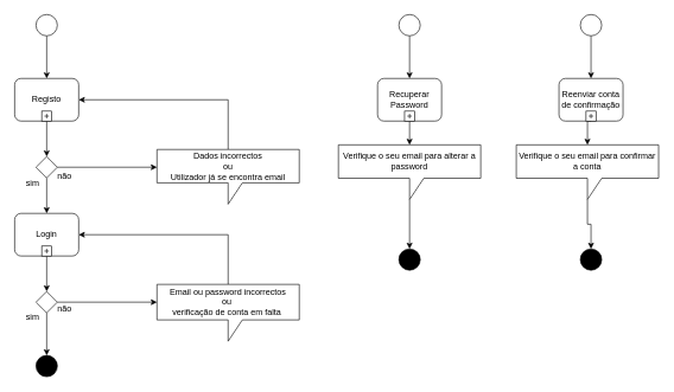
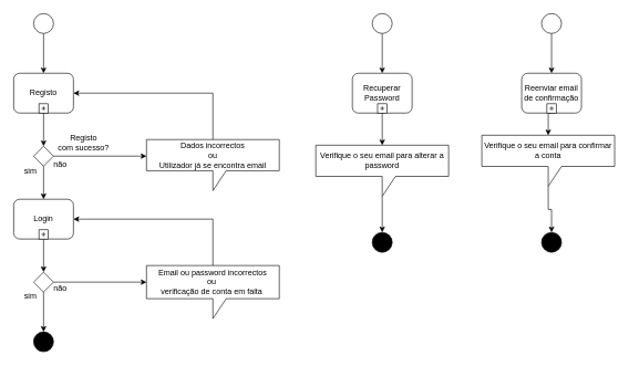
  <mxCell id="0" />
  <mxCell id="1" parent="0" />
  <mxCell id="2" style="edgeStyle=orthogonalEdgeStyle;rounded=0;orthogonalLoop=1;jettySize=auto;html=1;exitX=0.5;exitY=1;exitDx=0;exitDy=0;entryX=0.5;entryY=0;entryDx=0;entryDy=0;" edge="1" parent="1" source="3" target="5"><mxGeometry relative="1" as="geometry" /></mxCell>
  <mxCell id="3" value="" style="ellipse;whiteSpace=wrap;html=1;rounded=0;shadow=0;labelBackgroundColor=none;strokeWidth=1;fontFamily=Verdana;fontSize=8;align=center;" vertex="1" parent="1"><mxGeometry x="50" y="20" width="30" height="30" as="geometry" /></mxCell>
  <mxCell id="4" style="edgeStyle=orthogonalEdgeStyle;rounded=0;orthogonalLoop=1;jettySize=auto;html=1;exitX=0.5;exitY=1;exitDx=0;exitDy=0;entryX=0.5;entryY=0;entryDx=0;entryDy=0;entryPerimeter=0;" edge="1" parent="1" source="5" target="9"><mxGeometry relative="1" as="geometry" /></mxCell>
  <mxCell id="5" value="Registo" style="html=1;whiteSpace=wrap;rounded=1;dropTarget=0;" vertex="1" parent="1"><mxGeometry x="20" y="110" width="90" height="60" as="geometry" /></mxCell>
  <mxCell id="6" value="" style="html=1;shape=plus;outlineConnect=0;" vertex="1" parent="5"><mxGeometry x="0.5" y="1" width="14" height="14" relative="1" as="geometry"><mxPoint x="-7" y="-14" as="offset" /></mxGeometry></mxCell>
  <mxCell id="7" style="edgeStyle=orthogonalEdgeStyle;rounded=0;orthogonalLoop=1;jettySize=auto;html=1;exitX=0.5;exitY=1;exitDx=0;exitDy=0;exitPerimeter=0;entryX=0.5;entryY=0;entryDx=0;entryDy=0;" edge="1" parent="1" source="9" target="12"><mxGeometry relative="1" as="geometry" /></mxCell>
  <mxCell id="8" style="edgeStyle=orthogonalEdgeStyle;rounded=0;orthogonalLoop=1;jettySize=auto;html=1;exitX=1;exitY=0.5;exitDx=0;exitDy=0;exitPerimeter=0;entryX=0;entryY=0;entryDx=0;entryDy=25;entryPerimeter=0;" edge="1" parent="1" source="9" target="25"><mxGeometry relative="1" as="geometry" /></mxCell>
  <mxCell id="9" value="" style="strokeWidth=1;html=1;shape=mxgraph.flowchart.decision;whiteSpace=wrap;rounded=1;shadow=0;labelBackgroundColor=none;fontFamily=Verdana;fontSize=8;align=center;" vertex="1" parent="1"><mxGeometry x="50" y="220" width="30" height="30" as="geometry" /></mxCell>
+ <mxCell id="10" value="Registo &lt;br&gt;com sucesso?" style="text;html=1;align=center;verticalAlign=middle;resizable=0;points=[];autosize=1;" vertex="1" parent="1"><mxGeometry x="80" y="200" width="90" height="30" as="geometry" /></mxCell>
  <mxCell id="11" style="edgeStyle=orthogonalEdgeStyle;rounded=0;orthogonalLoop=1;jettySize=auto;html=1;exitX=0.5;exitY=1;exitDx=0;exitDy=0;entryX=0.5;entryY=0;entryDx=0;entryDy=0;entryPerimeter=0;" edge="1" parent="1" source="12" target="18"><mxGeometry relative="1" as="geometry" /></mxCell>
  <mxCell id="12" value="Login" style="html=1;whiteSpace=wrap;rounded=1;dropTarget=0;" vertex="1" parent="1"><mxGeometry x="20" y="300" width="90" height="60" as="geometry" /></mxCell>
  <mxCell id="13" value="" style="html=1;shape=plus;outlineConnect=0;" vertex="1" parent="12"><mxGeometry x="0.5" y="1" width="14" height="14" relative="1" as="geometry"><mxPoint x="-7" y="-14" as="offset" /></mxGeometry></mxCell>
  <mxCell id="14" value="sim" style="text;html=1;align=center;verticalAlign=middle;resizable=0;points=[];autosize=1;" vertex="1" parent="1"><mxGeometry x="30" y="247" width="30" height="20" as="geometry" /></mxCell>
  <mxCell id="15" value="não" style="text;html=1;align=center;verticalAlign=middle;resizable=0;points=[];autosize=1;" vertex="1" parent="1"><mxGeometry x="70" y="237" width="40" height="20" as="geometry" /></mxCell>
  <mxCell id="16" style="edgeStyle=orthogonalEdgeStyle;rounded=0;orthogonalLoop=1;jettySize=auto;html=1;exitX=0.5;exitY=1;exitDx=0;exitDy=0;exitPerimeter=0;entryX=0.5;entryY=0;entryDx=0;entryDy=0;" edge="1" parent="1" source="18" target="21"><mxGeometry relative="1" as="geometry" /></mxCell>
  <mxCell id="17" style="edgeStyle=orthogonalEdgeStyle;rounded=0;orthogonalLoop=1;jettySize=auto;html=1;exitX=1;exitY=0.5;exitDx=0;exitDy=0;exitPerimeter=0;entryX=0;entryY=0;entryDx=0;entryDy=25;entryPerimeter=0;" edge="1" parent="1" source="18" target="23"><mxGeometry relative="1" as="geometry" /></mxCell>
  <mxCell id="18" value="" style="strokeWidth=1;html=1;shape=mxgraph.flowchart.decision;whiteSpace=wrap;rounded=1;shadow=0;labelBackgroundColor=none;fontFamily=Verdana;fontSize=8;align=center;" vertex="1" parent="1"><mxGeometry x="50" y="410" width="30" height="30" as="geometry" /></mxCell>
  <mxCell id="19" value="sim" style="text;html=1;align=center;verticalAlign=middle;resizable=0;points=[];autosize=1;" vertex="1" parent="1"><mxGeometry x="30" y="437" width="30" height="20" as="geometry" /></mxCell>
  <mxCell id="20" value="não" style="text;html=1;align=center;verticalAlign=middle;resizable=0;points=[];autosize=1;" vertex="1" parent="1"><mxGeometry x="70" y="425" width="40" height="20" as="geometry" /></mxCell>
  <mxCell id="21" value="" style="ellipse;whiteSpace=wrap;html=1;rounded=0;shadow=0;labelBackgroundColor=none;strokeWidth=1;fontFamily=Verdana;fontSize=8;align=center;fillColor=#000000;" vertex="1" parent="1"><mxGeometry x="50" y="500" width="30" height="30" as="geometry" /></mxCell>
  <mxCell id="22" style="edgeStyle=orthogonalEdgeStyle;rounded=0;orthogonalLoop=1;jettySize=auto;html=1;exitX=0.5;exitY=0;exitDx=0;exitDy=0;exitPerimeter=0;entryX=1;entryY=0.5;entryDx=0;entryDy=0;" edge="1" parent="1" source="23" target="12"><mxGeometry relative="1" as="geometry" /></mxCell>
  <mxCell id="23" value="Email ou password&amp;nbsp;incorrectos&lt;br&gt;ou&amp;nbsp;&lt;br&gt;verificação de conta em falta&amp;nbsp;" style="shape=callout;whiteSpace=wrap;html=1;perimeter=calloutPerimeter;" vertex="1" parent="1"><mxGeometry x="220" y="400" width="200" height="80" as="geometry" /></mxCell>
  <mxCell id="24" style="edgeStyle=orthogonalEdgeStyle;rounded=0;orthogonalLoop=1;jettySize=auto;html=1;exitX=0.5;exitY=0;exitDx=0;exitDy=0;exitPerimeter=0;entryX=1;entryY=0.5;entryDx=0;entryDy=0;" edge="1" parent="1" source="25" target="5"><mxGeometry relative="1" as="geometry" /></mxCell>
  <mxCell id="25" value="Dados incorrectos&lt;br&gt;ou&lt;br&gt;Utilizador já se encontra email" style="shape=callout;whiteSpace=wrap;html=1;perimeter=calloutPerimeter;" vertex="1" parent="1"><mxGeometry x="220" y="210" width="200" height="77" as="geometry" /></mxCell>
  <mxCell id="26" style="edgeStyle=orthogonalEdgeStyle;rounded=0;orthogonalLoop=1;jettySize=auto;html=1;exitX=0.5;exitY=1;exitDx=0;exitDy=0;entryX=0.5;entryY=0;entryDx=0;entryDy=0;" edge="1" parent="1" source="27" target="29"><mxGeometry relative="1" as="geometry" /></mxCell>
  <mxCell id="27" value="" style="ellipse;whiteSpace=wrap;html=1;rounded=0;shadow=0;labelBackgroundColor=none;strokeWidth=1;fontFamily=Verdana;fontSize=8;align=center;" vertex="1" parent="1"><mxGeometry x="560" y="20" width="30" height="30" as="geometry" /></mxCell>
  <mxCell id="28" style="edgeStyle=orthogonalEdgeStyle;rounded=0;orthogonalLoop=1;jettySize=auto;html=1;exitX=0.5;exitY=1;exitDx=0;exitDy=0;entryX=0.5;entryY=0;entryDx=0;entryDy=0;entryPerimeter=0;" edge="1" parent="1" source="29" target="32"><mxGeometry relative="1" as="geometry" /></mxCell>
  <mxCell id="29" value="Recuperar Password" style="html=1;whiteSpace=wrap;rounded=1;dropTarget=0;" vertex="1" parent="1"><mxGeometry x="530" y="110" width="90" height="60" as="geometry" /></mxCell>
  <mxCell id="30" value="" style="html=1;shape=plus;outlineConnect=0;" vertex="1" parent="29"><mxGeometry x="0.5" y="1" width="14" height="14" relative="1" as="geometry"><mxPoint x="-7" y="-14" as="offset" /></mxGeometry></mxCell>
  <mxCell id="31" style="edgeStyle=orthogonalEdgeStyle;rounded=0;orthogonalLoop=1;jettySize=auto;html=1;exitX=0;exitY=0;exitDx=100;exitDy=77;exitPerimeter=0;entryX=0.5;entryY=0;entryDx=0;entryDy=0;" edge="1" parent="1" source="32" target="33"><mxGeometry relative="1" as="geometry" /></mxCell>
- <mxCell id="32" value="Verifique o seu email para alterar a password" style="shape=callout;whiteSpace=wrap;html=1;perimeter=calloutPerimeter;" vertex="1" parent="1"><mxGeometry x="475" y="203.5" width="200" height="77" as="geometry" /></mxCell>
+ <mxCell id="32" value="Verifique o seu email para alterar a password" style="shape=callout;whiteSpace=wrap;html=1;perimeter=calloutPerimeter;" vertex="1" parent="1"><mxGeometry x="475" y="218.5" width="200" height="77" as="geometry" /></mxCell>
  <mxCell id="33" value="" style="ellipse;whiteSpace=wrap;html=1;rounded=0;shadow=0;labelBackgroundColor=none;strokeWidth=1;fontFamily=Verdana;fontSize=8;align=center;fillColor=#000000;" vertex="1" parent="1"><mxGeometry x="560" y="350" width="30" height="30" as="geometry" /></mxCell>
  <mxCell id="34" style="edgeStyle=orthogonalEdgeStyle;rounded=0;orthogonalLoop=1;jettySize=auto;html=1;exitX=0.5;exitY=1;exitDx=0;exitDy=0;entryX=0.5;entryY=0;entryDx=0;entryDy=0;" edge="1" parent="1" source="35" target="37"><mxGeometry relative="1" as="geometry" /></mxCell>
  <mxCell id="35" value="" style="ellipse;whiteSpace=wrap;html=1;rounded=0;shadow=0;labelBackgroundColor=none;strokeWidth=1;fontFamily=Verdana;fontSize=8;align=center;" vertex="1" parent="1"><mxGeometry x="815" y="20" width="30" height="30" as="geometry" /></mxCell>
  <mxCell id="36" style="edgeStyle=orthogonalEdgeStyle;rounded=0;orthogonalLoop=1;jettySize=auto;html=1;exitX=0.5;exitY=1;exitDx=0;exitDy=0;entryX=0.5;entryY=0;entryDx=0;entryDy=0;entryPerimeter=0;" edge="1" parent="1" source="37" target="40"><mxGeometry relative="1" as="geometry" /></mxCell>
- <mxCell id="37" value="Reenviar conta de confirmação" style="html=1;whiteSpace=wrap;rounded=1;dropTarget=0;" vertex="1" parent="1"><mxGeometry x="785" y="110" width="90" height="60" as="geometry" /></mxCell>
+ <mxCell id="37" value="Reenviar email de confirmação" style="html=1;whiteSpace=wrap;rounded=1;dropTarget=0;" vertex="1" parent="1"><mxGeometry x="785" y="110" width="90" height="60" as="geometry" /></mxCell>
  <mxCell id="38" value="" style="html=1;shape=plus;outlineConnect=0;" vertex="1" parent="37"><mxGeometry x="0.5" y="1" width="14" height="14" relative="1" as="geometry"><mxPoint x="-7" y="-14" as="offset" /></mxGeometry></mxCell>
  <mxCell id="39" style="edgeStyle=orthogonalEdgeStyle;rounded=0;orthogonalLoop=1;jettySize=auto;html=1;exitX=0;exitY=0;exitDx=100;exitDy=77;exitPerimeter=0;entryX=0.5;entryY=0;entryDx=0;entryDy=0;" edge="1" parent="1" source="40" target="41"><mxGeometry relative="1" as="geometry" /></mxCell>
  <mxCell id="40" value="Verifique o seu email para confirmar a conta" style="shape=callout;whiteSpace=wrap;html=1;perimeter=calloutPerimeter;" vertex="1" parent="1"><mxGeometry x="725" y="203.5" width="200" height="77" as="geometry" /></mxCell>
  <mxCell id="41" value="" style="ellipse;whiteSpace=wrap;html=1;rounded=0;shadow=0;labelBackgroundColor=none;strokeWidth=1;fontFamily=Verdana;fontSize=8;align=center;fillColor=#000000;" vertex="1" parent="1"><mxGeometry x="815" y="350" width="30" height="30" as="geometry" /></mxCell>
